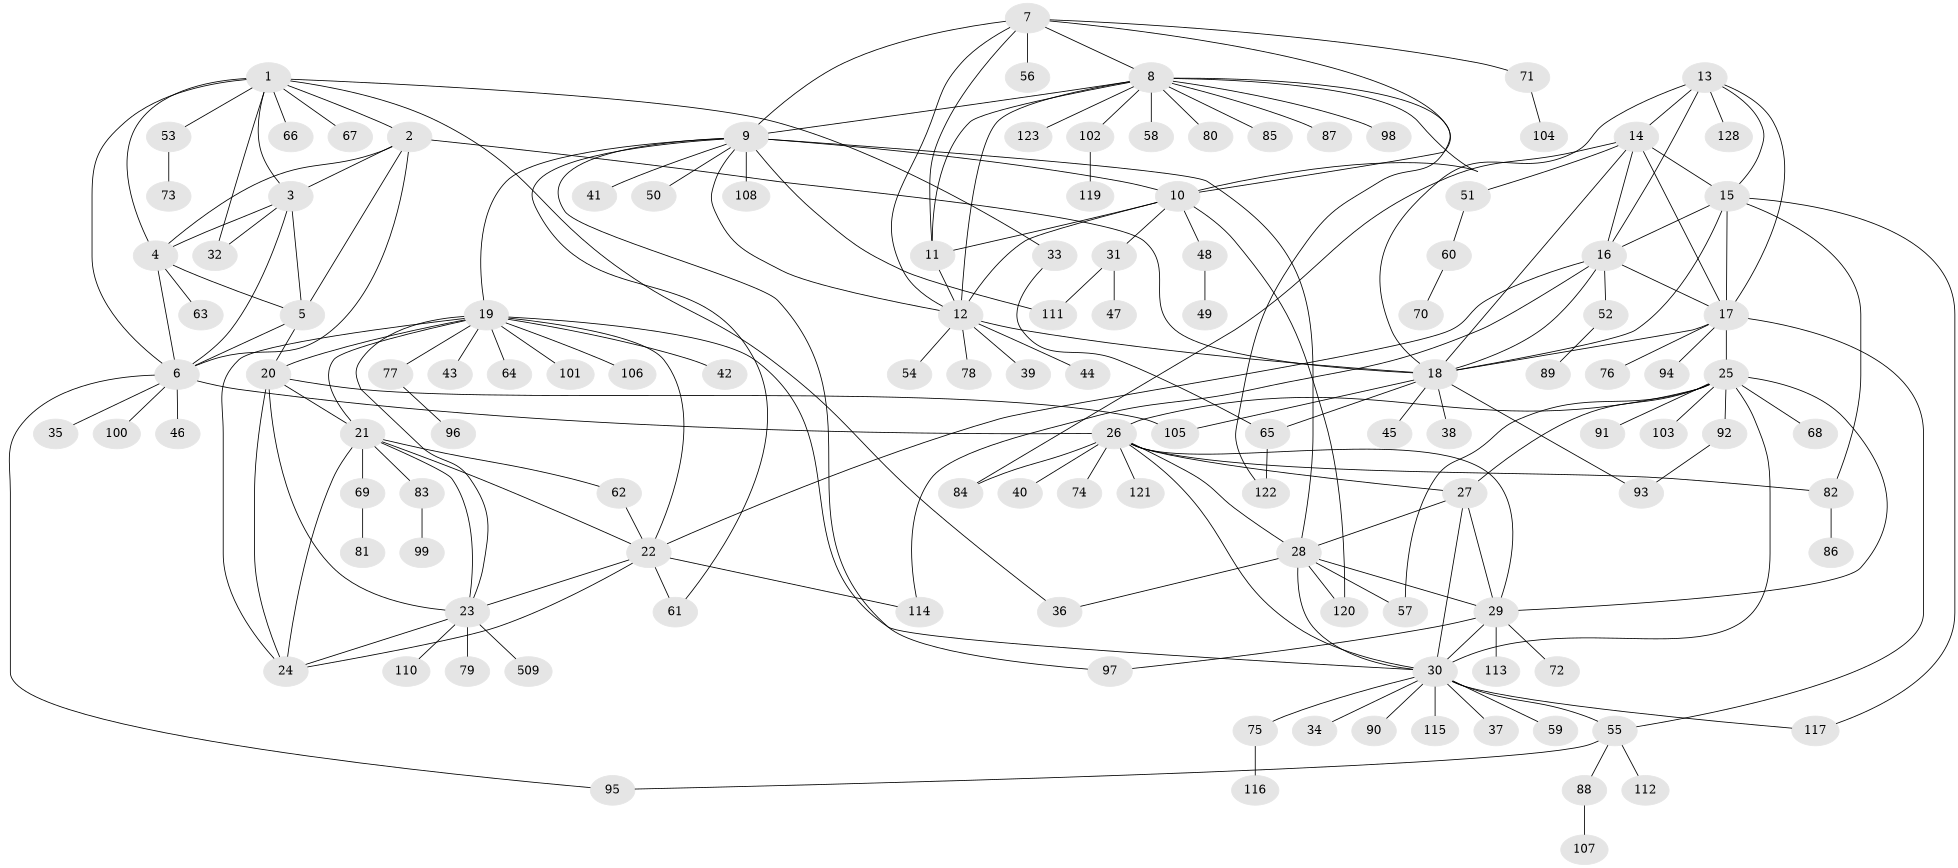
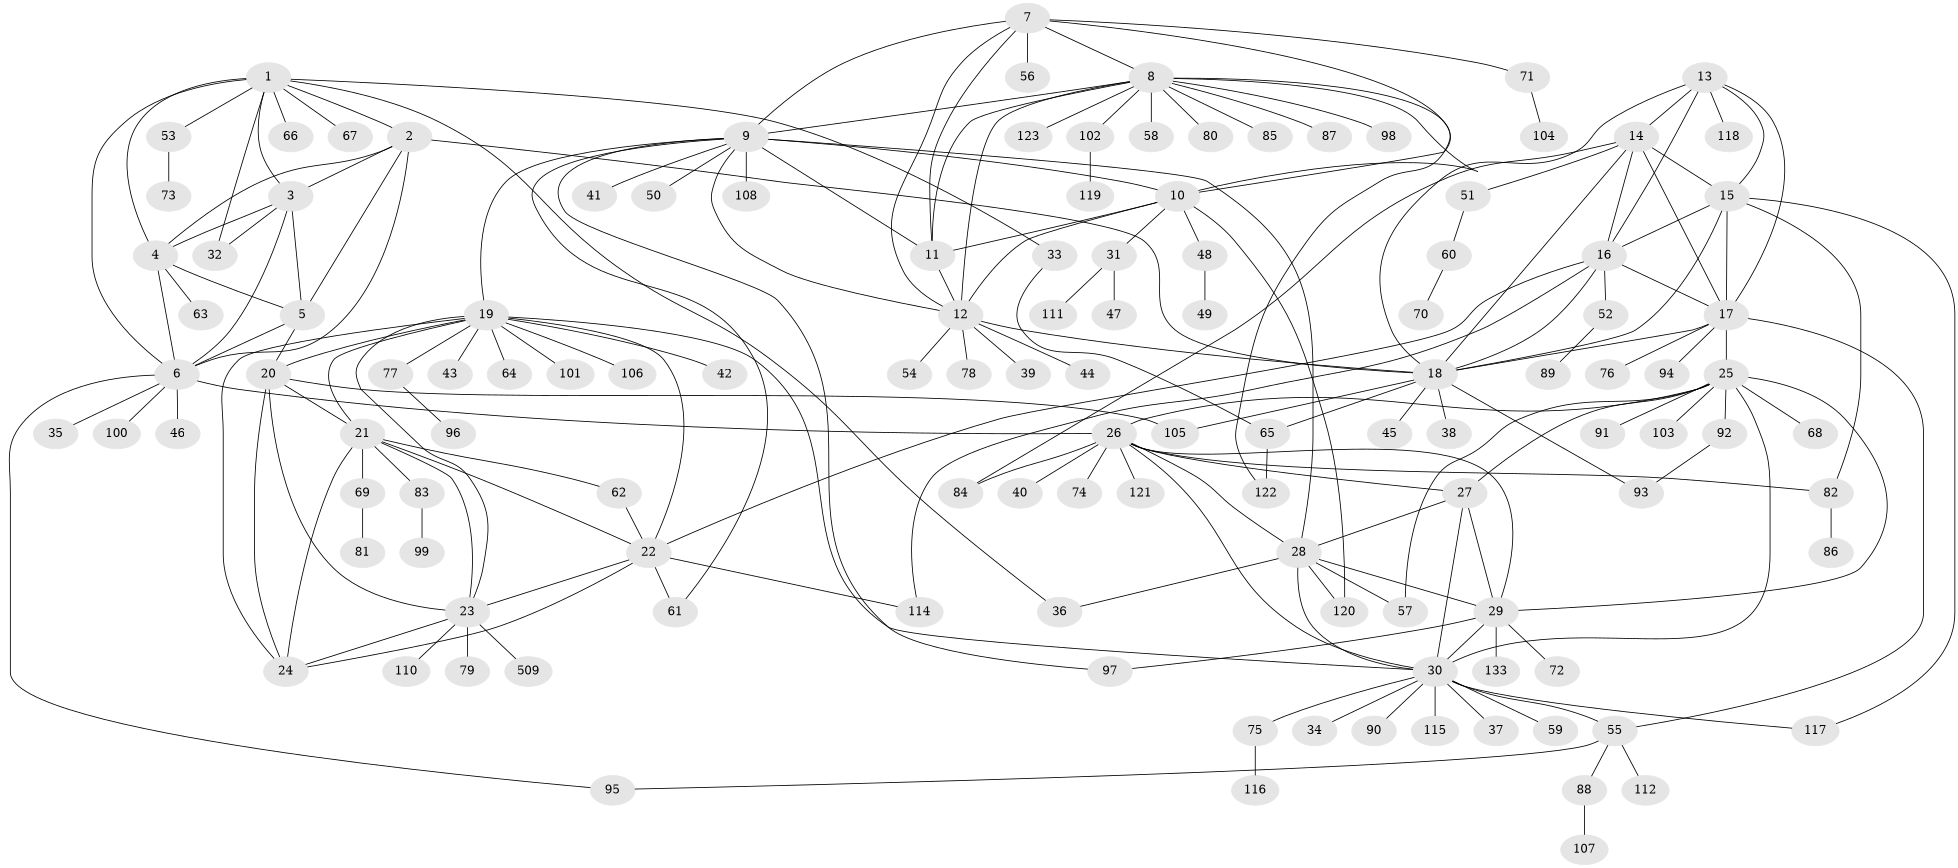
  graph {
    node [color=gray90 style=filled]
    1
    2
    3
    4
    6
    33
    36
    53
    66
    67
    32
    5
    18
    63
    20
    26
    35
    46
    95
    100
    65
    73
    45
    38
    93
    105
    11
    12
    21
    23
    24
    28
    84
    82
    30
    27
    29
    40
    74
    121
    7
    8
    9
    10
    56
    71
    58
    80
    85
    87
    98
    102
    122
    123
    19
    41
    50
    61
    97
    108
    31
    48
    120
    39
    44
    54
    78
    104
    119
    22
    42
    43
    64
    77
    101
    106
    57
    47
    111
    49
    13
    14
    15
    16
    17
-   118 [label=128]
+   118
    51
    117
    52
    114
    25
    55
    76
    94
    60
    86
    89
    68
    91
    92
    103
    88
    112
    62
    69
    83
    79
    n108 [label=509]
    110
    34
    37
    59
    75
    90
    115
    96
    81
    99
    72
-   113
+   113 [label=133]
    116
    70
    107
    1 -- 2
    1 -- 3
    1 -- 4
    1 -- 6
    1 -- 33
    1 -- 36
    1 -- 53
    1 -- 66
    1 -- 67
    1 -- 32
    2 -- 3
    2 -- 4
    2 -- 6
    2 -- 5
    2 -- 18
    3 -- 4
    3 -- 6
    3 -- 32
    3 -- 5
    4 -- 6
    4 -- 5
    4 -- 63
    6 -- 26
    6 -- 35
    6 -- 46
    6 -- 95
    6 -- 100
    33 -- 65
    53 -- 73
    5 -- 6
    5 -- 20
    18 -- 65
    18 -- 45
    18 -- 38
    18 -- 93
    18 -- 105
    20 -- 105
    20 -- 21
    20 -- 23
    20 -- 24
    26 -- 28
    26 -- 84
    26 -- 82
    26 -- 30
    26 -- 27
    26 -- 29
    26 -- 40
    26 -- 74
    26 -- 121
    65 -- 122
    11 -- 12
    12 -- 18
    12 -- 39
    12 -- 44
    12 -- 54
    12 -- 78
    21 -- 23
    21 -- 24
    21 -- 22
    21 -- 62
    21 -- 69
    21 -- 83
    23 -- 24
    23 -- 79
    23 -- n108
    23 -- 110
    28 -- 36
    28 -- 30
    28 -- 29
    28 -- 120
    28 -- 57
    82 -- 86
    30 -- 117
    30 -- 55
    30 -- 34
    30 -- 37
    30 -- 59
    30 -- 75
    30 -- 90
    30 -- 115
    27 -- 28
    27 -- 30
    27 -- 29
    29 -- 30
    29 -- 97
    29 -- 72
    29 -- 113
    7 -- 11
    7 -- 12
    7 -- 8
    7 -- 9
    7 -- 10
    7 -- 56
    7 -- 71
    8 -- 11
    8 -- 12
    8 -- 9
    8 -- 10
    8 -- 58
    8 -- 80
    8 -- 85
    8 -- 87
    8 -- 98
    8 -- 102
    8 -- 122
    8 -- 123
-   9 -- 111
+   9 -- 11
    9 -- 12
    9 -- 28
    9 -- 10
    9 -- 19
    9 -- 41
    9 -- 50
    9 -- 61
    9 -- 97
    9 -- 108
    10 -- 11
    10 -- 12
    10 -- 31
    10 -- 48
    10 -- 120
    71 -- 104
    102 -- 119
    19 -- 20
    19 -- 21
    19 -- 23
    19 -- 24
    19 -- 30
    19 -- 22
    19 -- 42
    19 -- 43
    19 -- 64
    19 -- 77
    19 -- 101
    19 -- 106
    31 -- 47
    31 -- 111
    48 -- 49
    22 -- 23
    22 -- 24
    22 -- 61
    22 -- 114
    77 -- 96
    13 -- 18
    13 -- 14
    13 -- 15
    13 -- 16
    13 -- 17
    13 -- 118
    14 -- 18
    14 -- 84
    14 -- 15
    14 -- 16
    14 -- 17
    14 -- 51
    15 -- 18
    15 -- 82
    15 -- 16
    15 -- 17
    15 -- 117
    16 -- 18
    16 -- 22
    16 -- 17
    16 -- 52
    16 -- 114
    17 -- 18
    17 -- 25
    17 -- 55
    17 -- 76
    17 -- 94
    51 -- 60
    52 -- 89
    25 -- 26
    25 -- 30
    25 -- 27
    25 -- 29
    25 -- 57
    25 -- 68
    25 -- 91
    25 -- 92
    25 -- 103
    55 -- 95
    55 -- 88
    55 -- 112
    60 -- 70
    92 -- 93
    88 -- 107
    62 -- 22
    69 -- 81
    83 -- 99
    75 -- 116
  }
